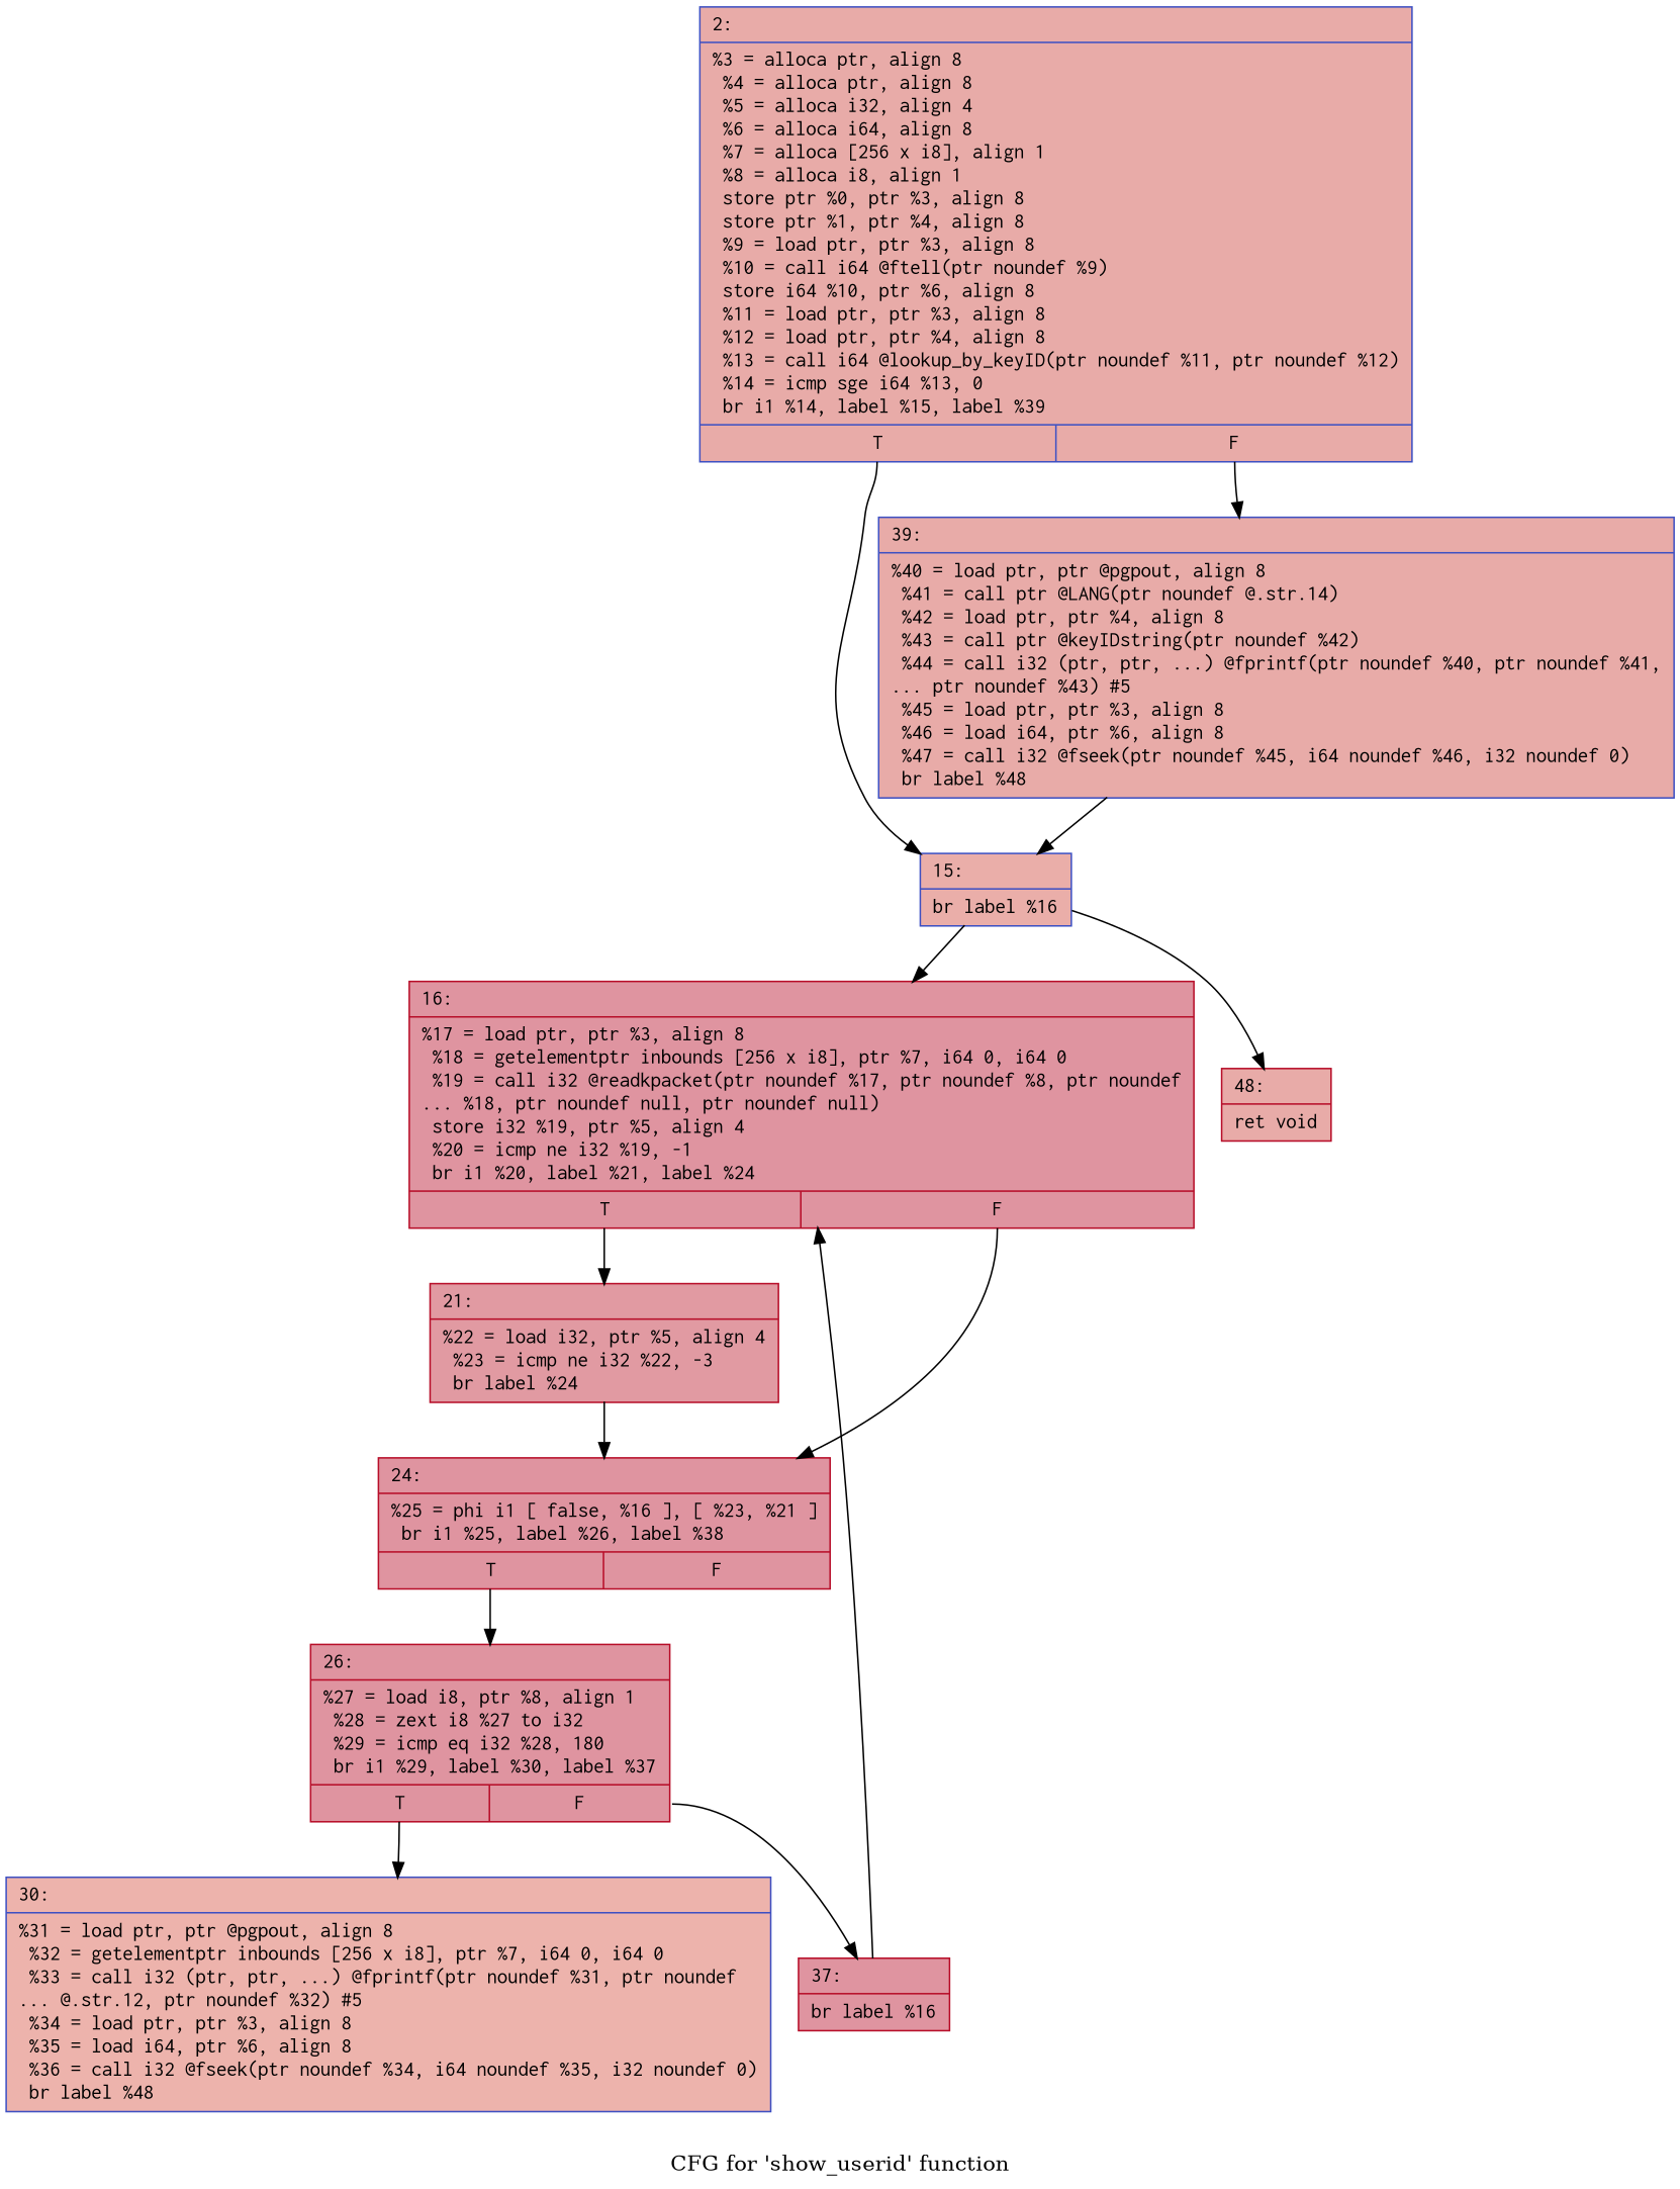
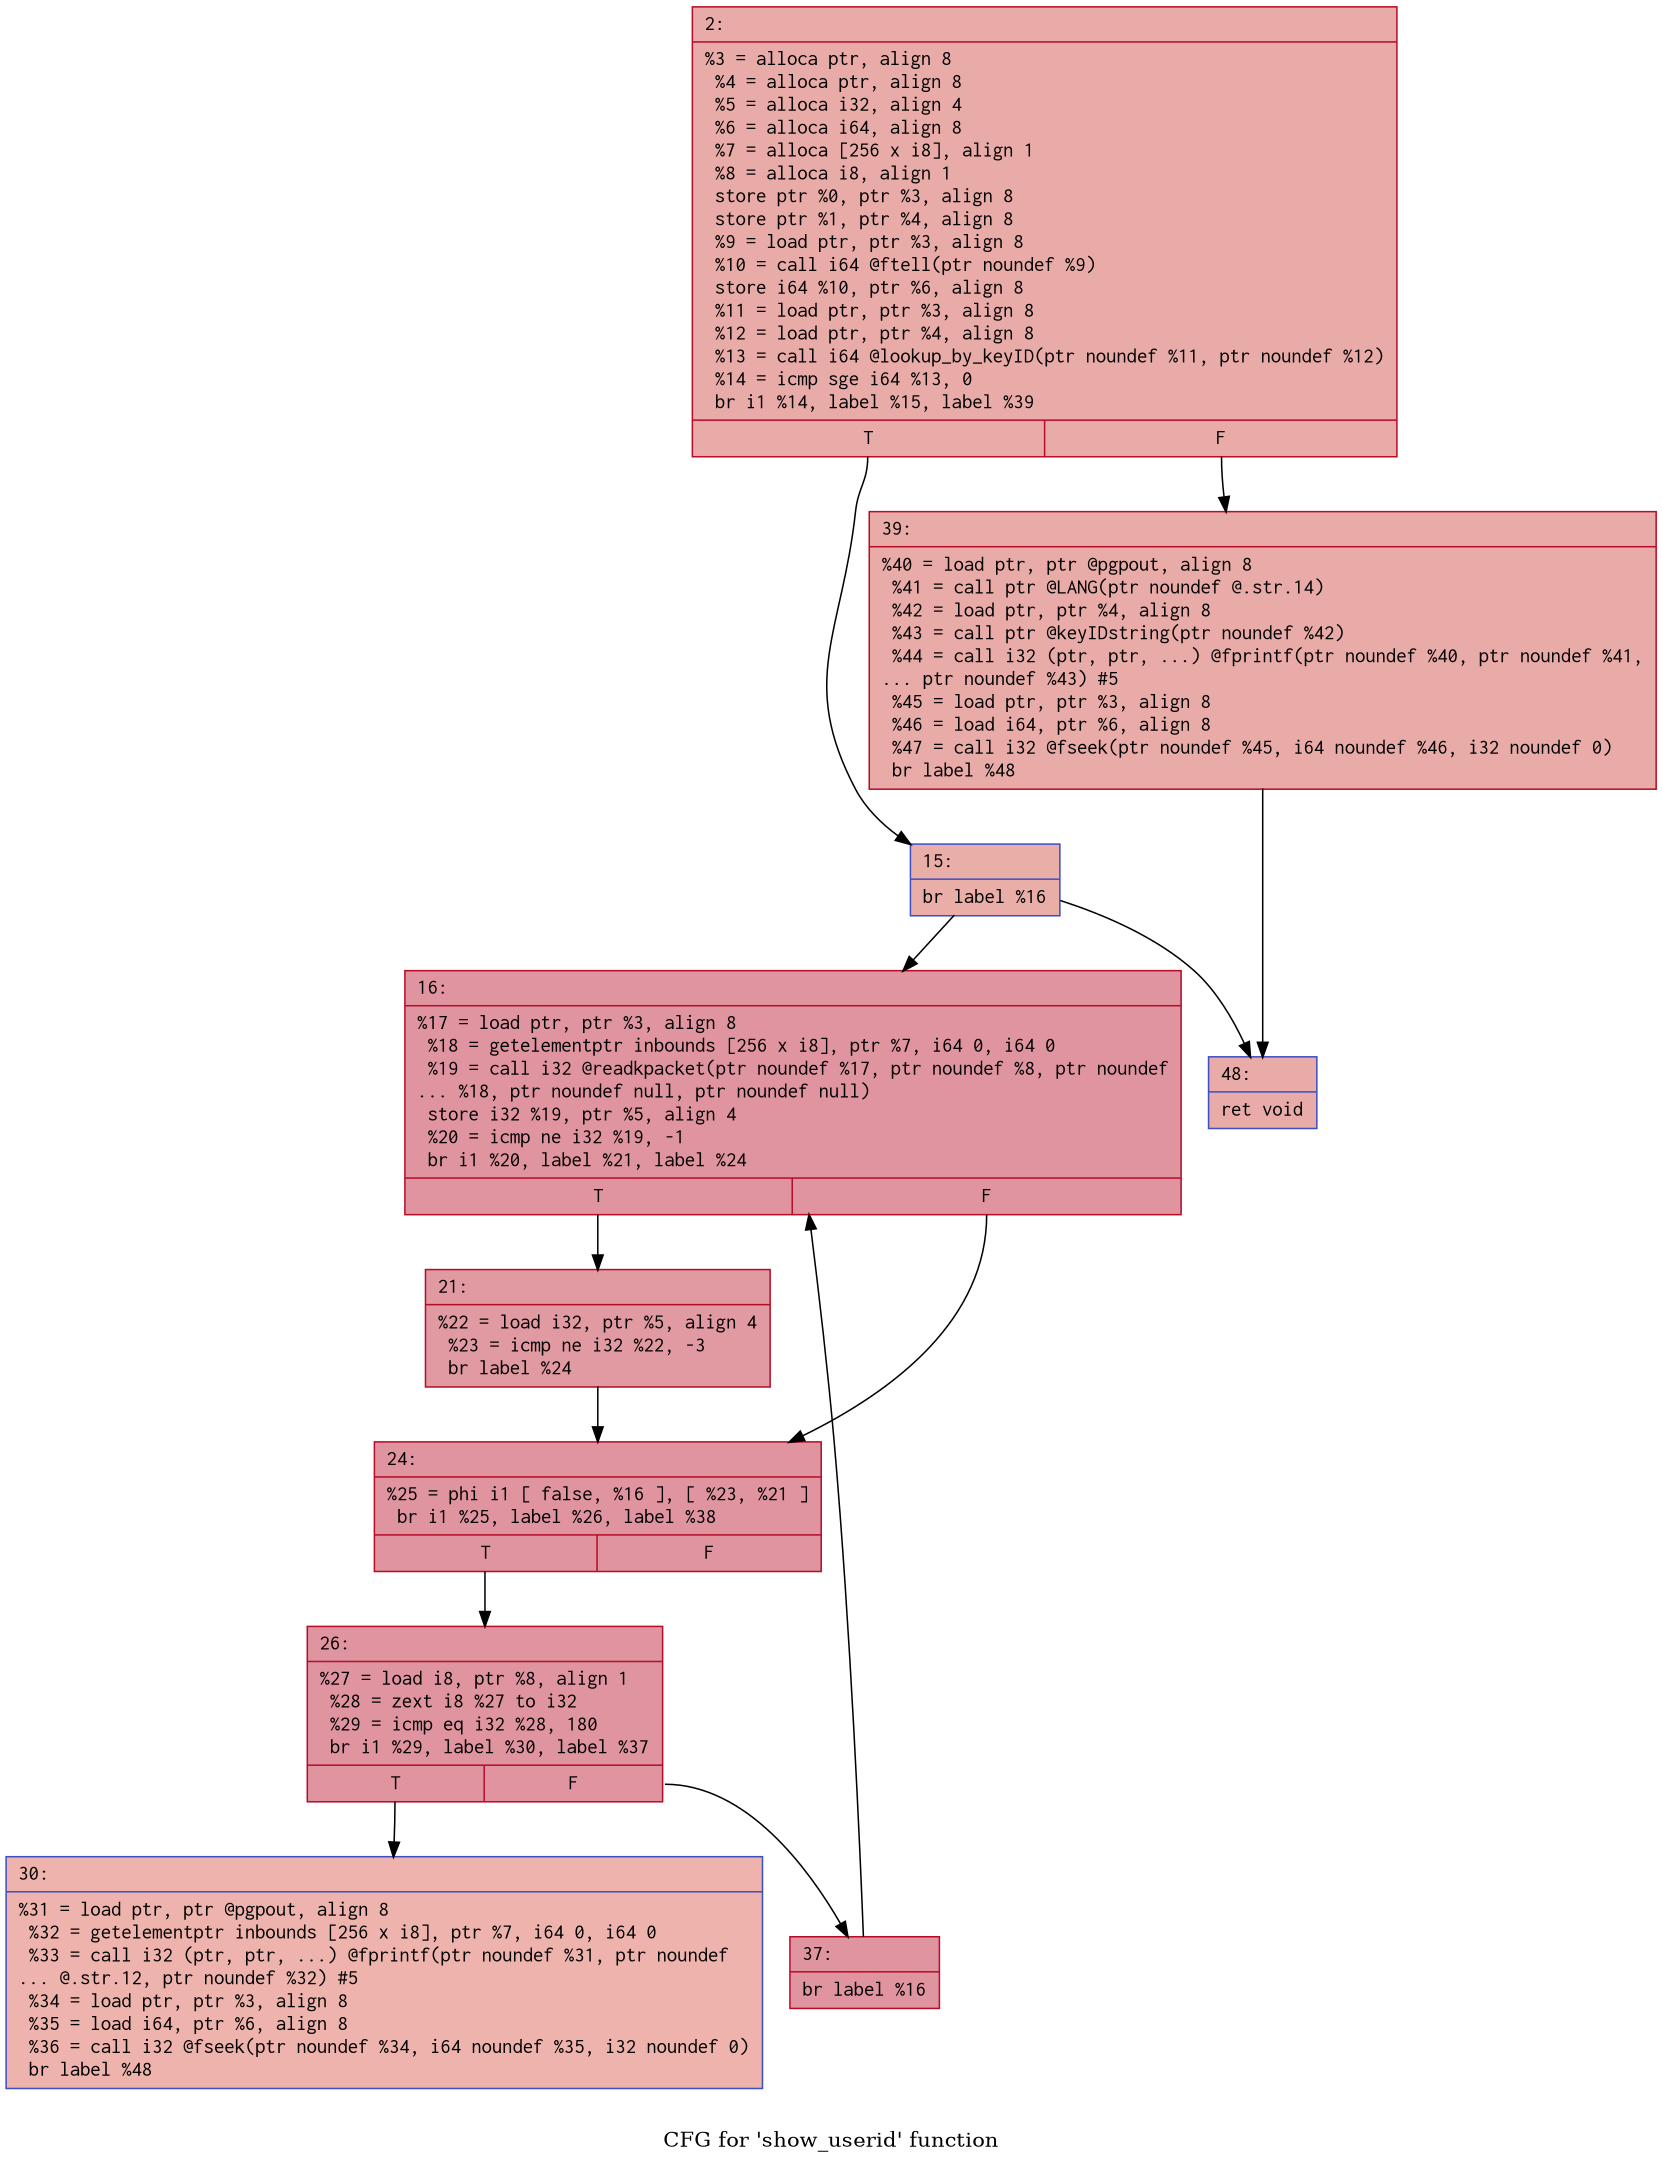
  digraph {
    label="CFG for 'show_userid' function"
    node [color="#3d50c3ff" fillcolor="#b70d2870" fontname=Courier shape=record style=filled]
-   n1 [fillcolor="#cc403a70" label="{2:\l|  %3 = alloca ptr, align 8\l  %4 = alloca ptr, align 8\l  %5 = alloca i32, align 4\l  %6 = alloca i64, align 8\l  %7 = alloca [256 x i8], align 1\l  %8 = alloca i8, align 1\l  store ptr %0, ptr %3, align 8\l  store ptr %1, ptr %4, align 8\l  %9 = load ptr, ptr %3, align 8\l  %10 = call i64 @ftell(ptr noundef %9)\l  store i64 %10, ptr %6, align 8\l  %11 = load ptr, ptr %3, align 8\l  %12 = load ptr, ptr %4, align 8\l  %13 = call i64 @lookup_by_keyID(ptr noundef %11, ptr noundef %12)\l  %14 = icmp sge i64 %13, 0\l  br i1 %14, label %15, label %39\l|{<s0>T|<s1>F}}"]
+   n1 [color="#b70d28ff" fillcolor="#cc403a70" label="{2:\l|  %3 = alloca ptr, align 8\l  %4 = alloca ptr, align 8\l  %5 = alloca i32, align 4\l  %6 = alloca i64, align 8\l  %7 = alloca [256 x i8], align 1\l  %8 = alloca i8, align 1\l  store ptr %0, ptr %3, align 8\l  store ptr %1, ptr %4, align 8\l  %9 = load ptr, ptr %3, align 8\l  %10 = call i64 @ftell(ptr noundef %9)\l  store i64 %10, ptr %6, align 8\l  %11 = load ptr, ptr %3, align 8\l  %12 = load ptr, ptr %4, align 8\l  %13 = call i64 @lookup_by_keyID(ptr noundef %11, ptr noundef %12)\l  %14 = icmp sge i64 %13, 0\l  br i1 %14, label %15, label %39\l|{<s0>T|<s1>F}}"]
    n2 [fillcolor="#d0473d70" label="{15:\l|  br label %16\l}"]
-   n3 [fillcolor="#cc403a70" label="{39:\l|  %40 = load ptr, ptr @pgpout, align 8\l  %41 = call ptr @LANG(ptr noundef @.str.14)\l  %42 = load ptr, ptr %4, align 8\l  %43 = call ptr @keyIDstring(ptr noundef %42)\l  %44 = call i32 (ptr, ptr, ...) @fprintf(ptr noundef %40, ptr noundef %41,\l... ptr noundef %43) #5\l  %45 = load ptr, ptr %3, align 8\l  %46 = load i64, ptr %6, align 8\l  %47 = call i32 @fseek(ptr noundef %45, i64 noundef %46, i32 noundef 0)\l  br label %48\l}"]
+   n3 [color="#b70d28ff" fillcolor="#cc403a70" label="{39:\l|  %40 = load ptr, ptr @pgpout, align 8\l  %41 = call ptr @LANG(ptr noundef @.str.14)\l  %42 = load ptr, ptr %4, align 8\l  %43 = call ptr @keyIDstring(ptr noundef %42)\l  %44 = call i32 (ptr, ptr, ...) @fprintf(ptr noundef %40, ptr noundef %41,\l... ptr noundef %43) #5\l  %45 = load ptr, ptr %3, align 8\l  %46 = load i64, ptr %6, align 8\l  %47 = call i32 @fseek(ptr noundef %45, i64 noundef %46, i32 noundef 0)\l  br label %48\l}"]
    n4 [color="#b70d28ff" label="{16:\l|  %17 = load ptr, ptr %3, align 8\l  %18 = getelementptr inbounds [256 x i8], ptr %7, i64 0, i64 0\l  %19 = call i32 @readkpacket(ptr noundef %17, ptr noundef %8, ptr noundef\l... %18, ptr noundef null, ptr noundef null)\l  store i32 %19, ptr %5, align 4\l  %20 = icmp ne i32 %19, -1\l  br i1 %20, label %21, label %24\l|{<s0>T|<s1>F}}"]
-   n5 [color="#b70d28ff" fillcolor="#cc403a70" label="{48:\l|  ret void\l}"]
+   n5 [fillcolor="#cc403a70" label="{48:\l|  ret void\l}"]
    n6 [color="#b70d28ff" fillcolor="#bb1b2c70" label="{21:\l|  %22 = load i32, ptr %5, align 4\l  %23 = icmp ne i32 %22, -3\l  br label %24\l}"]
    n7 [color="#b70d28ff" label="{24:\l|  %25 = phi i1 [ false, %16 ], [ %23, %21 ]\l  br i1 %25, label %26, label %38\l|{<s0>T|<s1>F}}"]
    n8 [color="#b70d28ff" label="{26:\l|  %27 = load i8, ptr %8, align 1\l  %28 = zext i8 %27 to i32\l  %29 = icmp eq i32 %28, 180\l  br i1 %29, label %30, label %37\l|{<s0>T|<s1>F}}"]
    n9 [fillcolor="#d6524470" label="{30:\l|  %31 = load ptr, ptr @pgpout, align 8\l  %32 = getelementptr inbounds [256 x i8], ptr %7, i64 0, i64 0\l  %33 = call i32 (ptr, ptr, ...) @fprintf(ptr noundef %31, ptr noundef\l... @.str.12, ptr noundef %32) #5\l  %34 = load ptr, ptr %3, align 8\l  %35 = load i64, ptr %6, align 8\l  %36 = call i32 @fseek(ptr noundef %34, i64 noundef %35, i32 noundef 0)\l  br label %48\l}"]
    n10 [color="#b70d28ff" label="{37:\l|  br label %16\l}"]
    n1 -> n2 [tailport=s0]
    n1 -> n3 [tailport=s1]
    n2 -> n4
    n2 -> n5
-   n3 -> n2
+   n3 -> n5
    n4 -> n6 [tailport=s0]
    n4 -> n7 [tailport=s1]
    n6 -> n7
    n7 -> n8 [tailport=s0]
    n8 -> n9 [tailport=s0]
    n8 -> n10 [tailport=s1]
    n10 -> n4
  }
